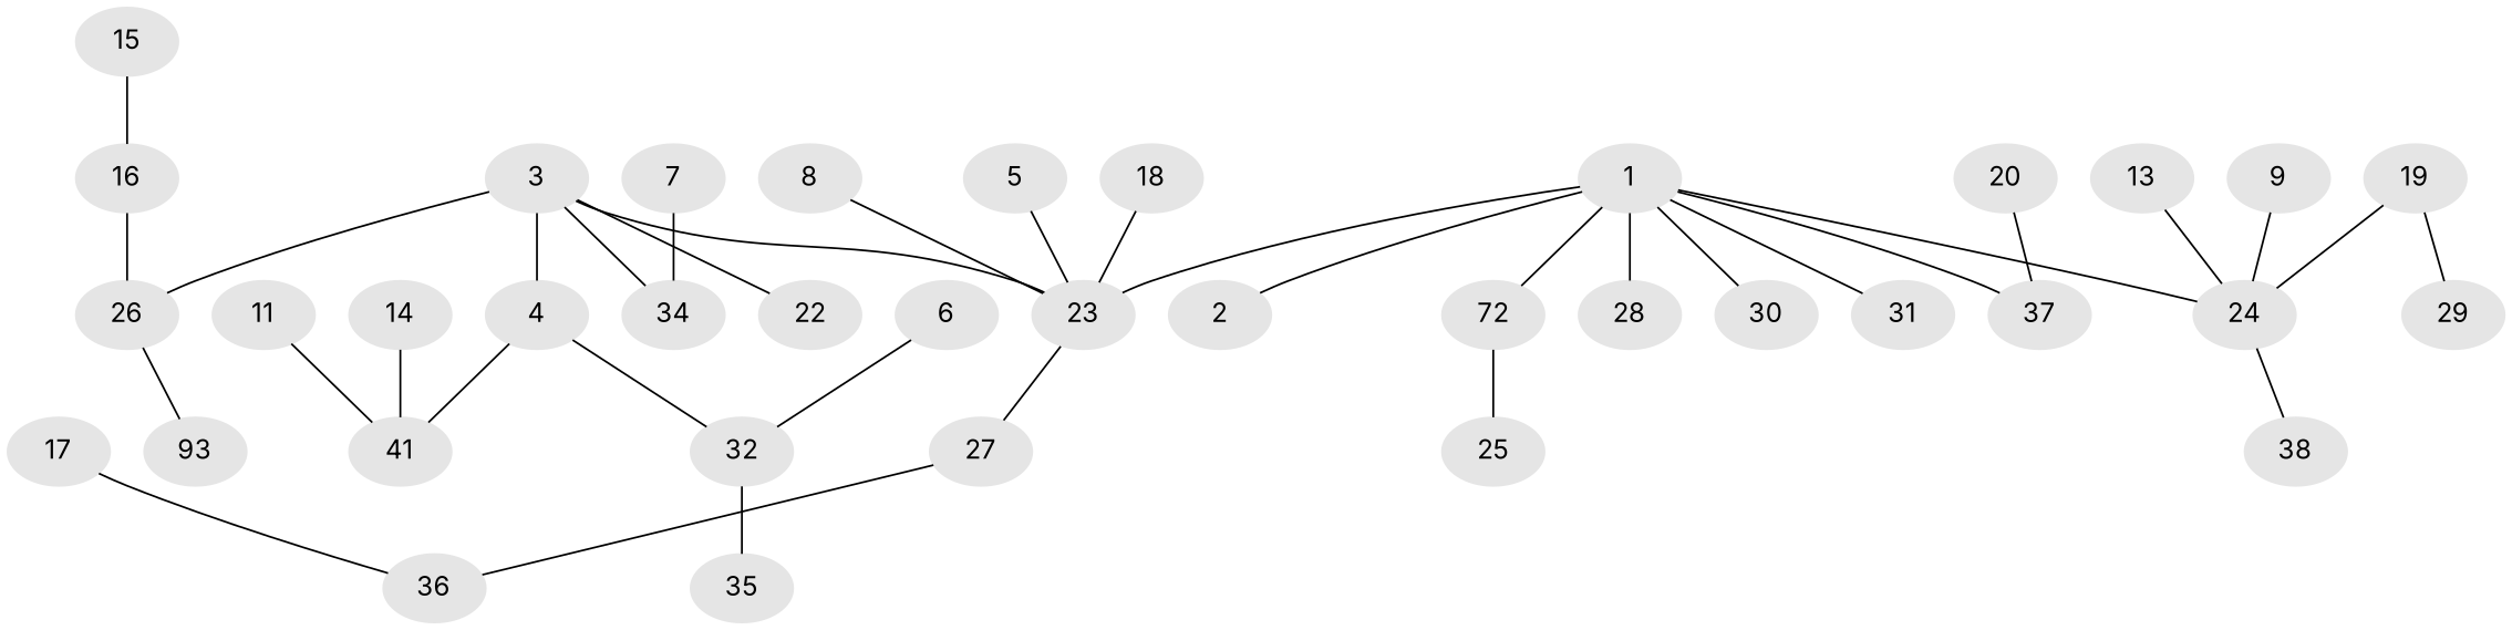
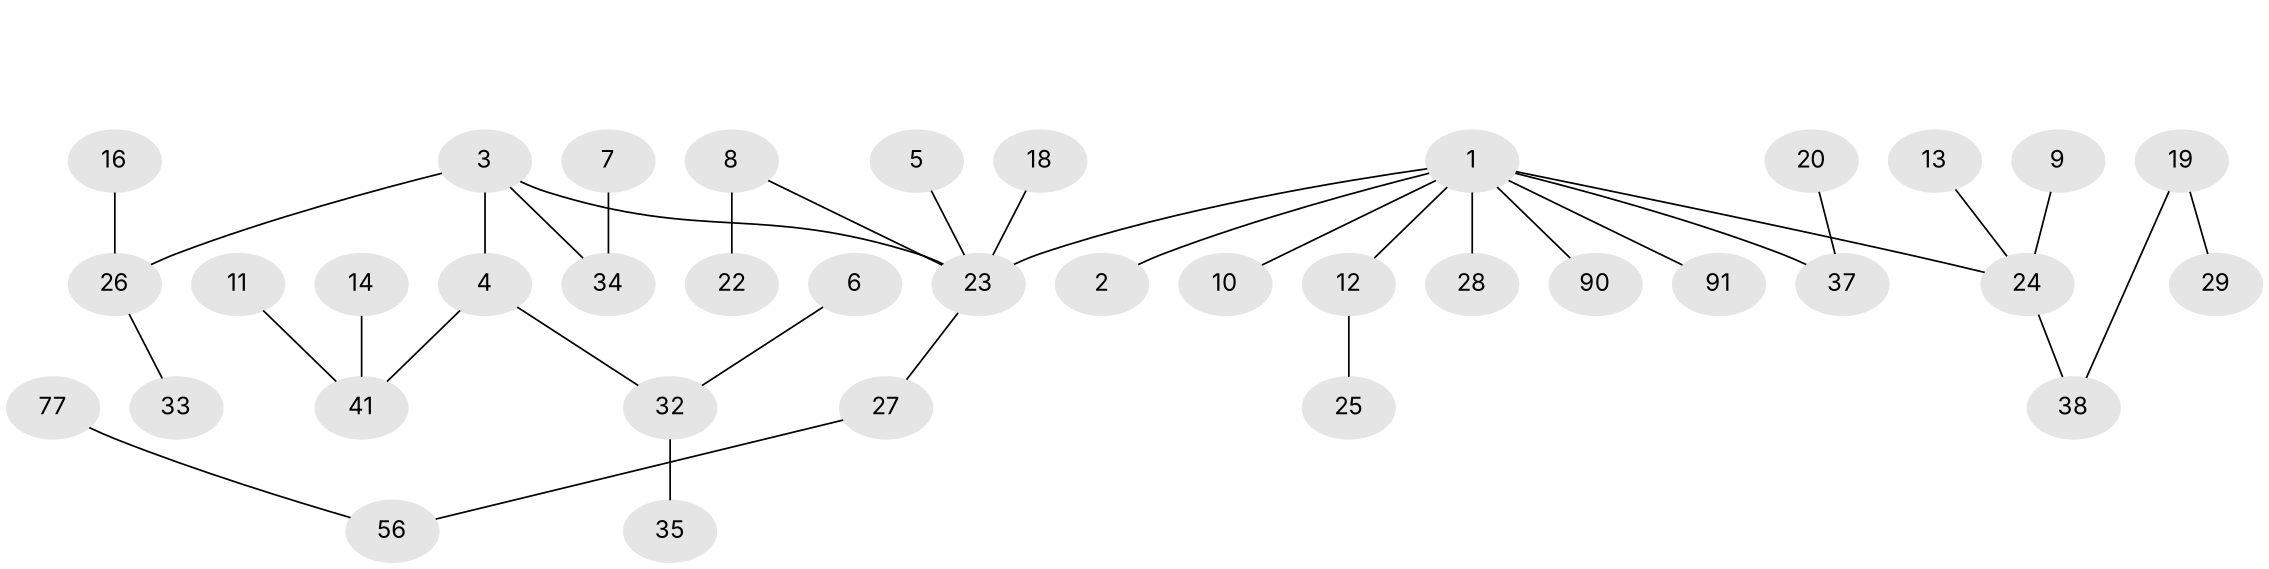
  graph {
    fontname=Inter
    node [color=gray90 fontname=Inter style=filled]
    edge [fontname=Inter weight=1.0]
    1
    2
-   12 [label=72]
+   10
+   12
    23
    24
    28
-   30
-   31
+   30 [label=90]
+   31 [label=91]
    37
    25
    27
    38
    3
    4
    22
    26
    34
    n19 [label=41]
    32
-   33 [label=93]
+   33
    35
    5
    6
    7
    8
    9
    11
    13
    14
-   15
    16
-   17
-   36
+   17 [label=77]
+   36 [label=56]
    18
    19
    29
    20
    1 -- 2
+   1 -- 10
    1 -- 12
    1 -- 23
    1 -- 24
    1 -- 28
    1 -- 30
    1 -- 31
    1 -- 37
    12 -- 25
    23 -- 27
    24 -- 38
    27 -- 36
    3 -- 23
    3 -- 4
-   3 -- 22
+   8 -- 22
    3 -- 26
    3 -- 34
    4 -- n19
    4 -- 32
    26 -- 33
    32 -- 35
    5 -- 23
    6 -- 32
    7 -- 34
    8 -- 23
    9 -- 24
    11 -- n19
    13 -- 24
    14 -- n19
-   15 -- 16
    16 -- 26
    17 -- 36
    18 -- 23
-   19 -- 24
+   19 -- 38
    19 -- 29
    20 -- 37
  }
